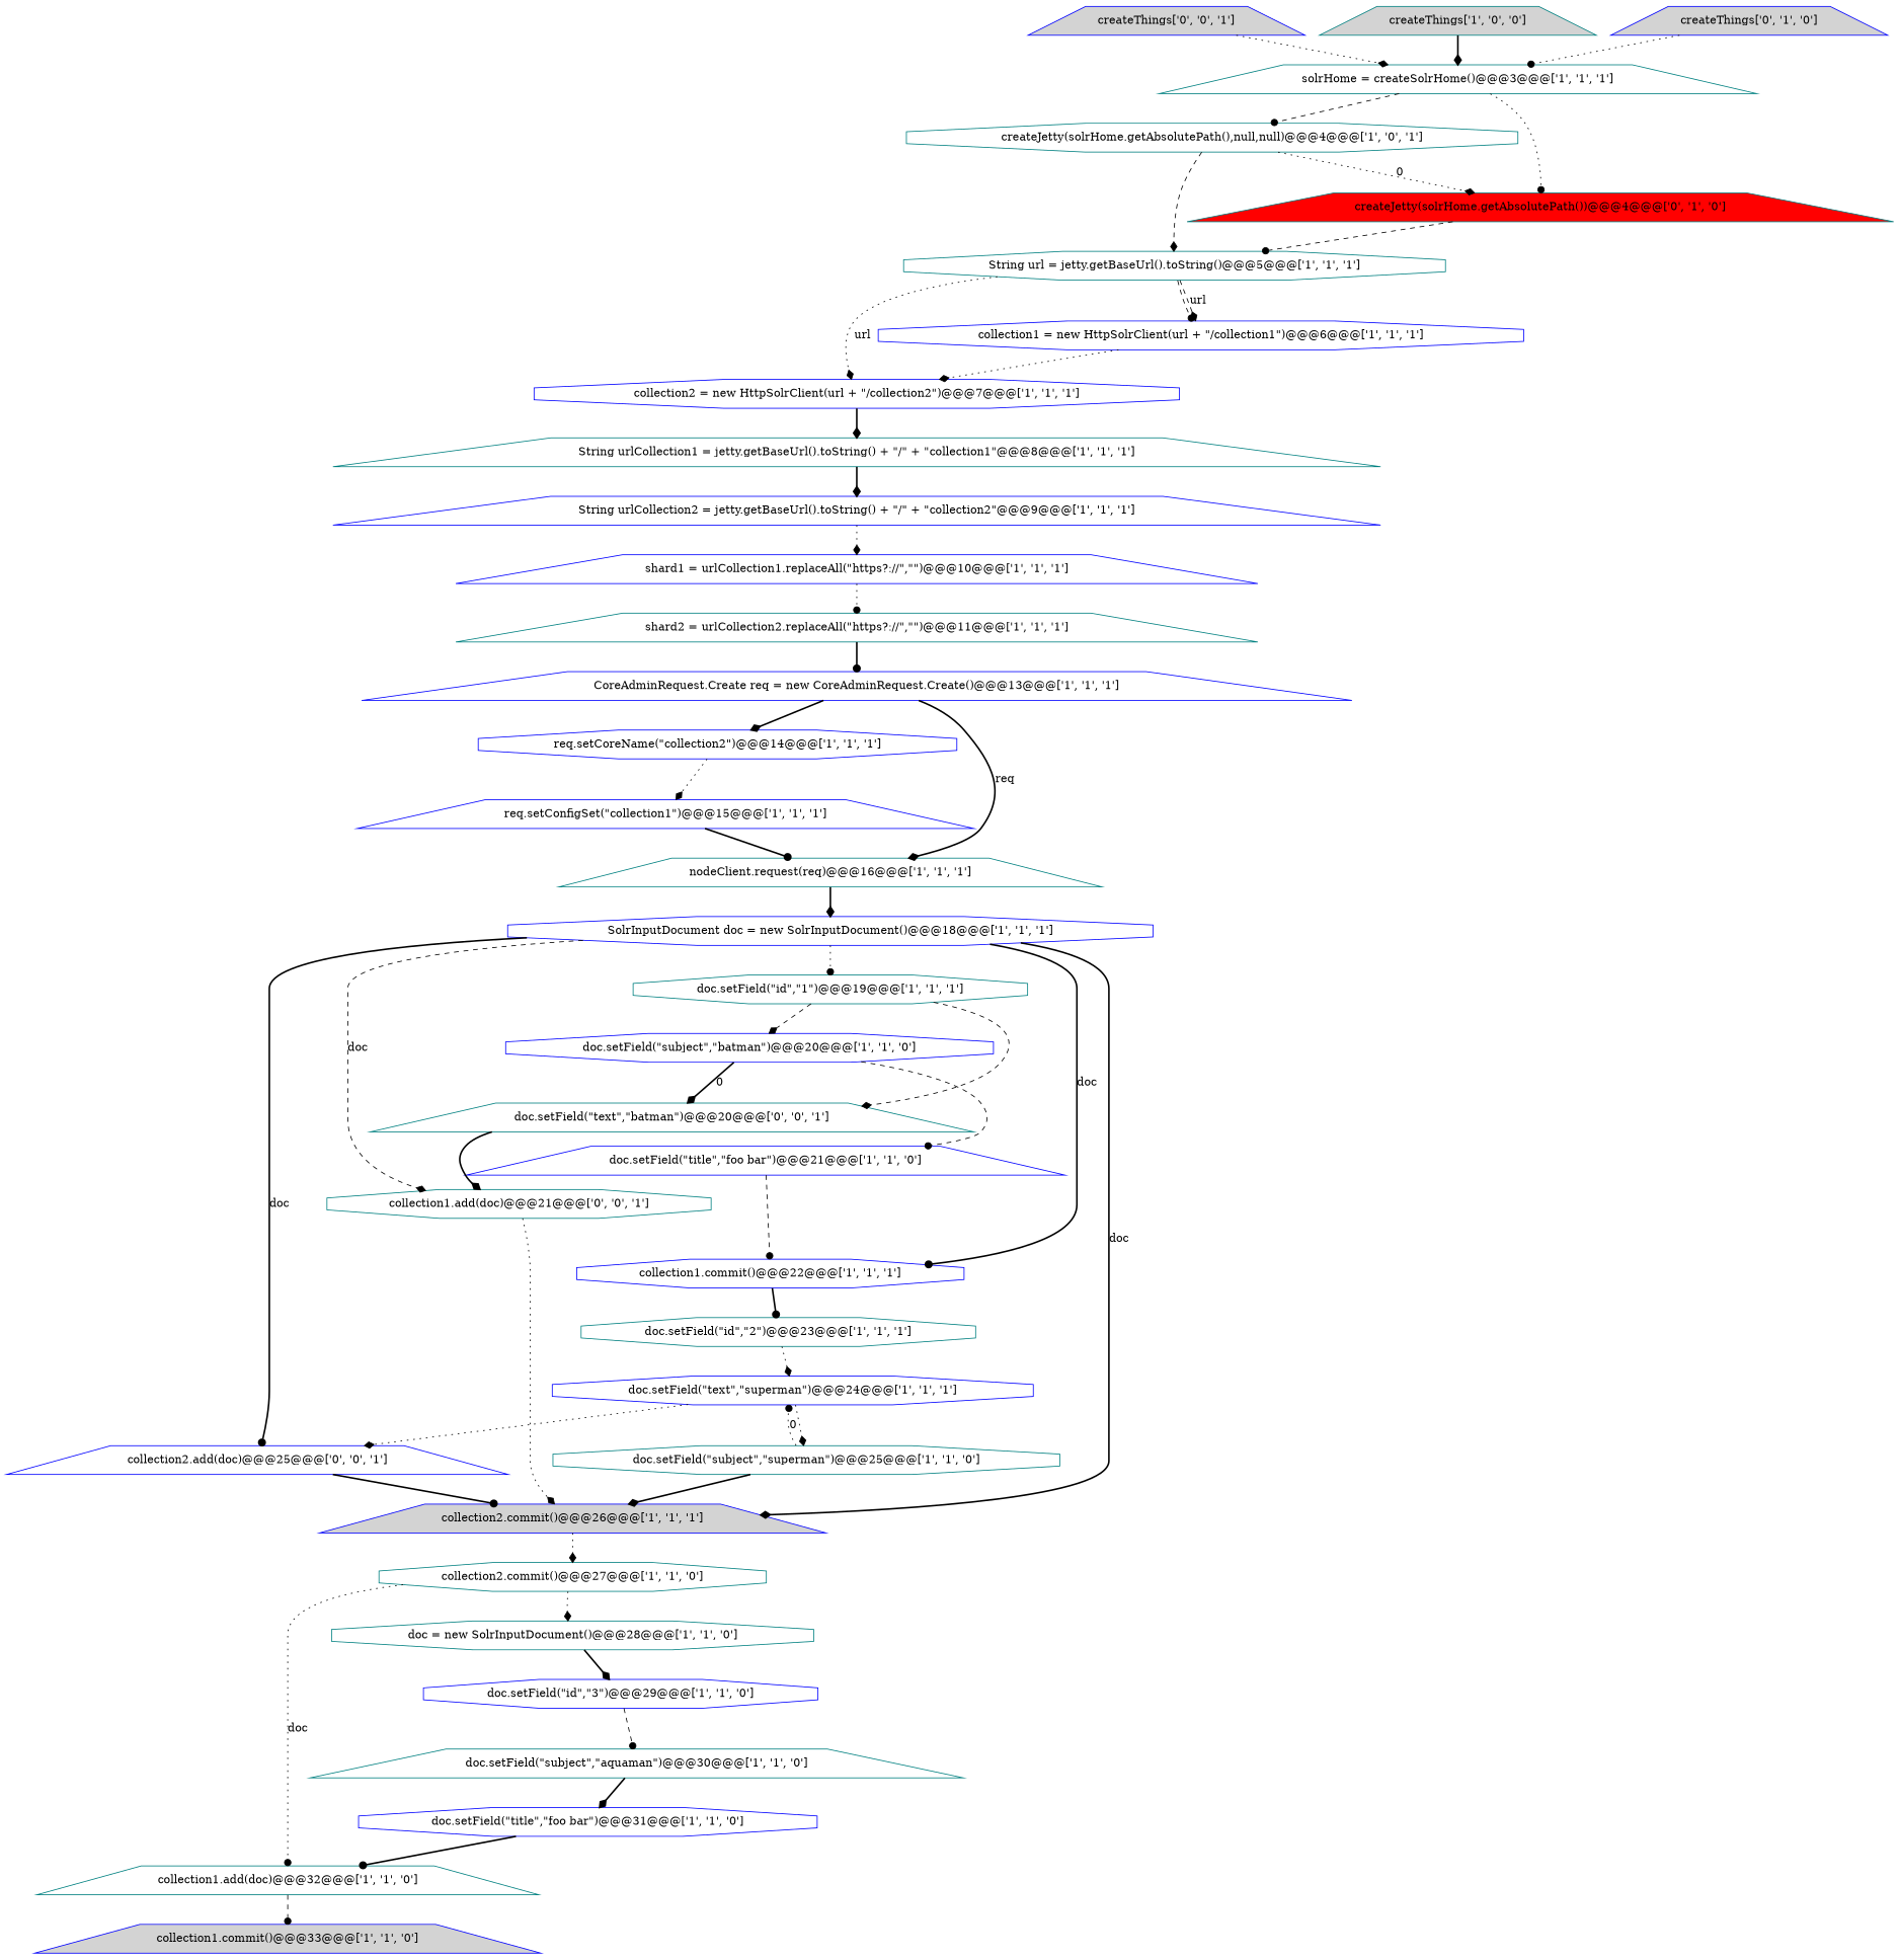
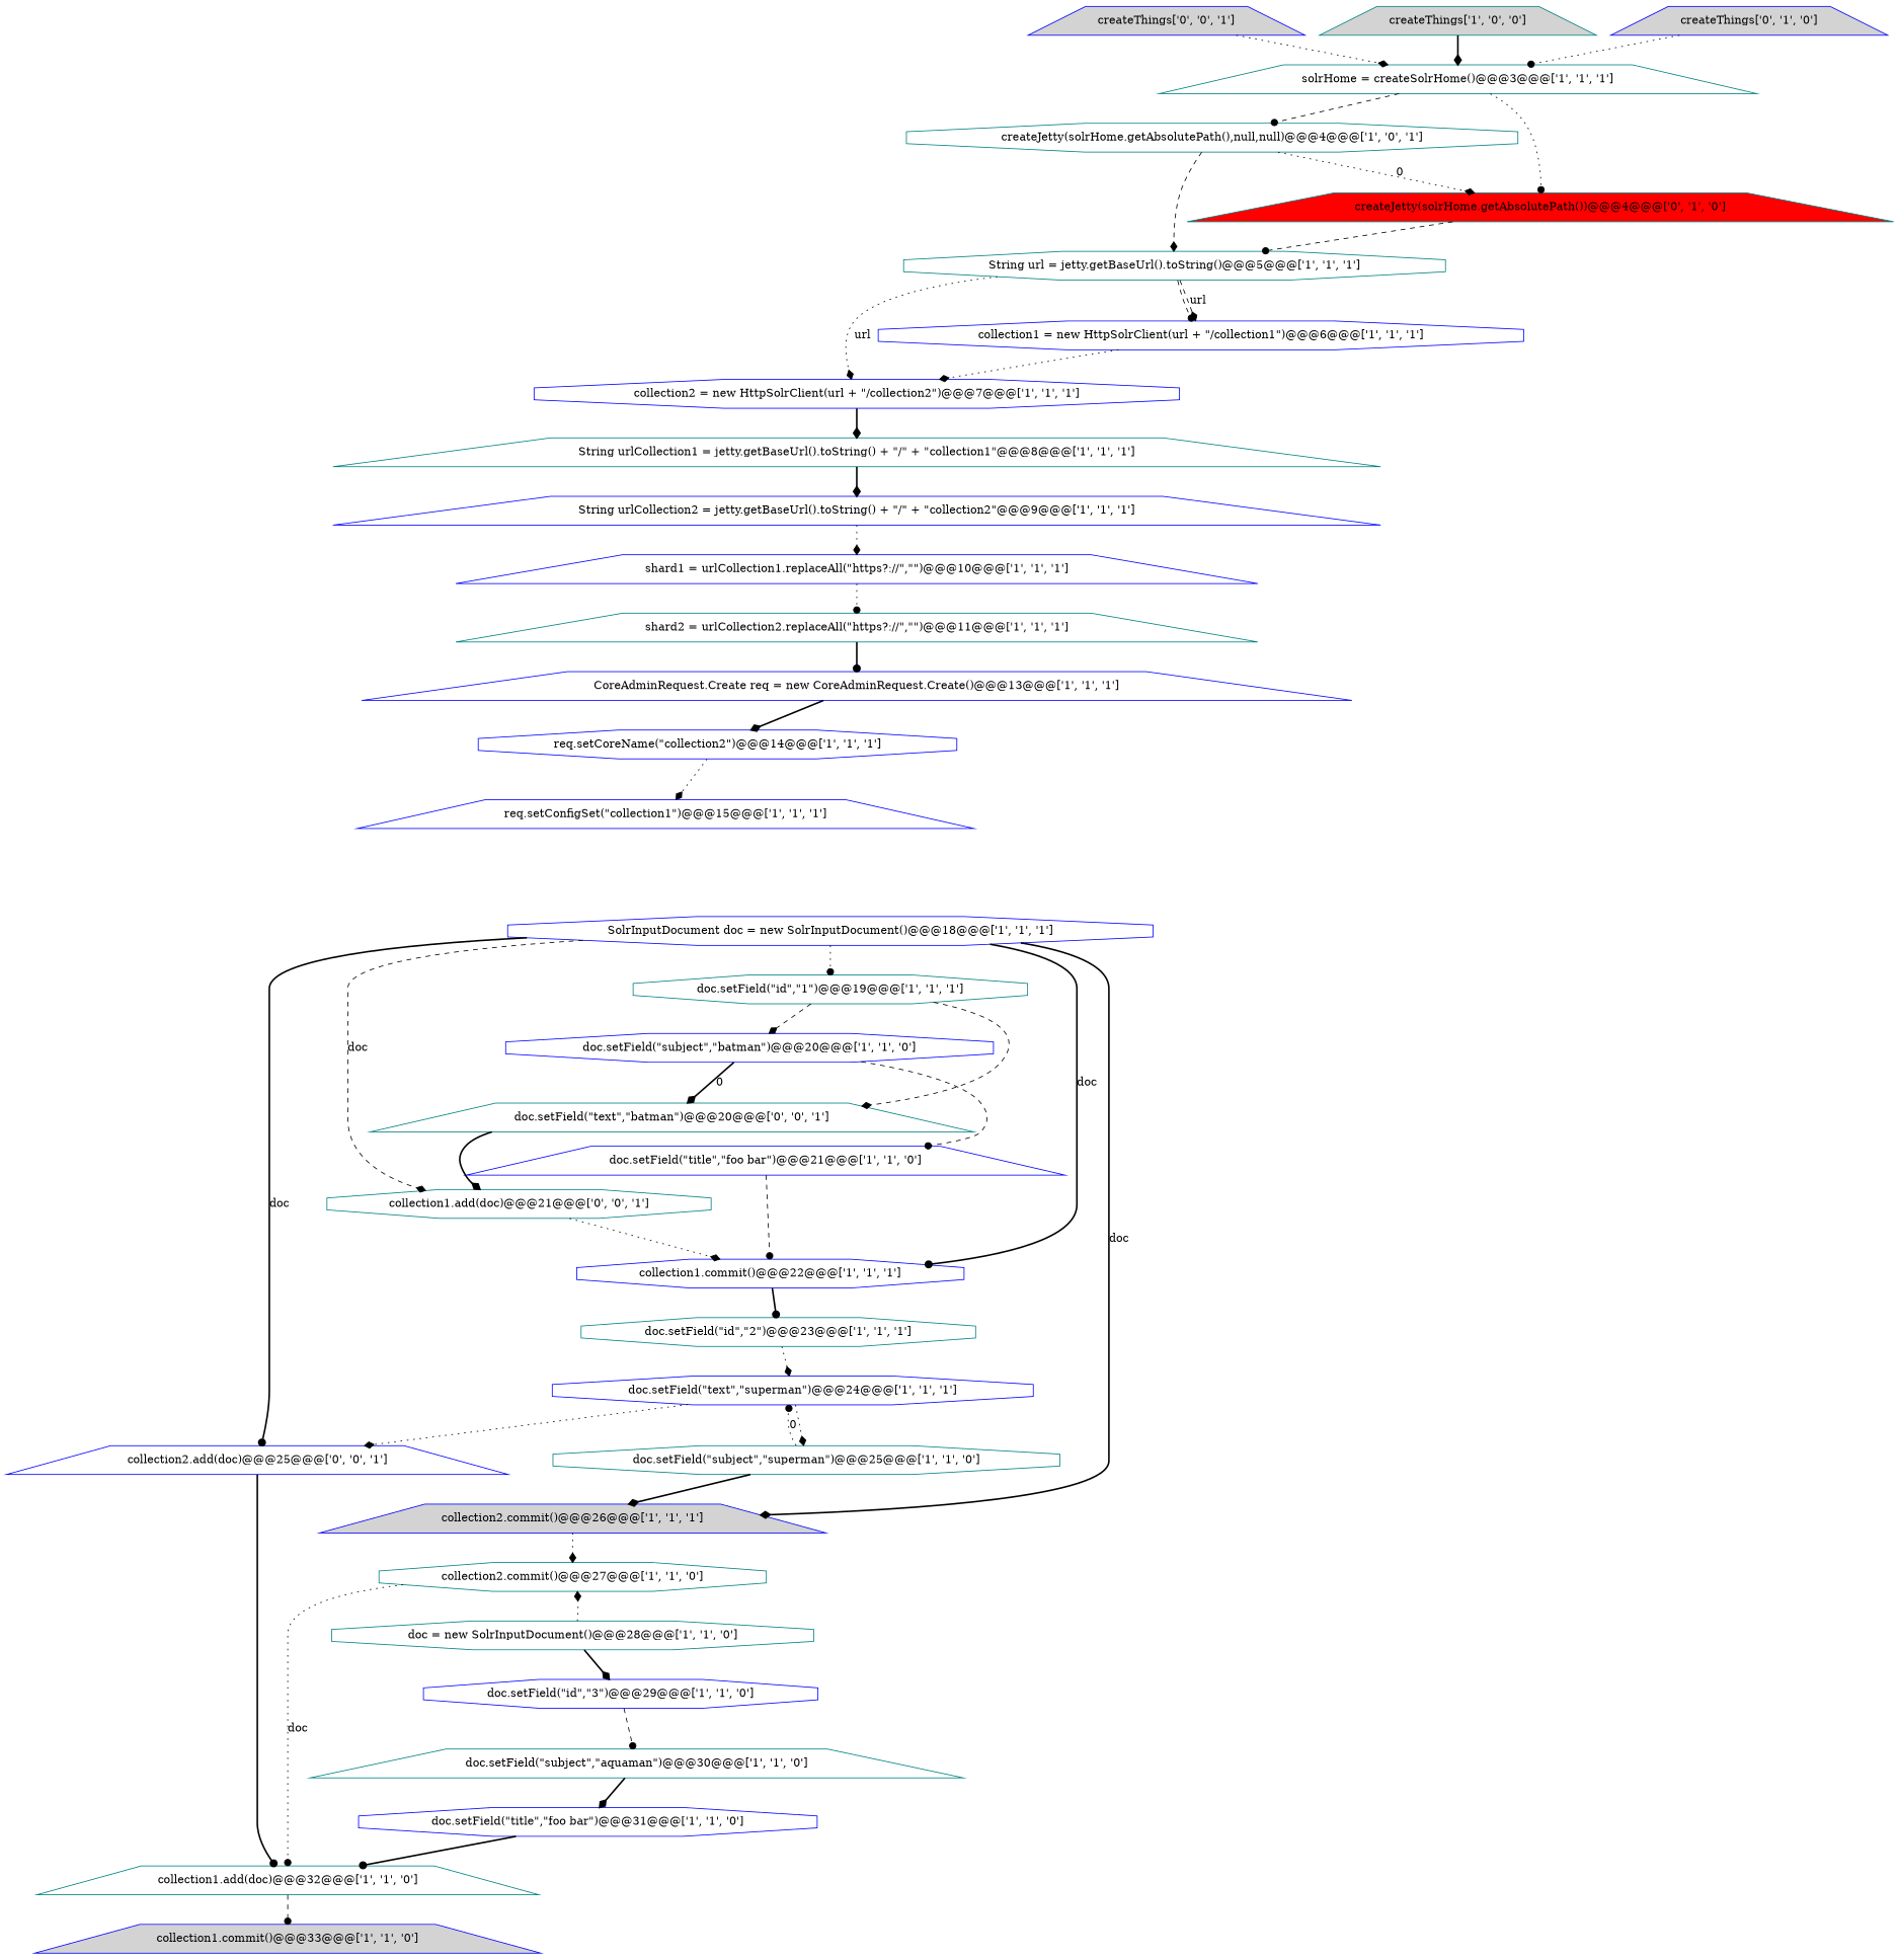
  digraph {
    node [color=blue fillcolor=white shape=trapezium style=filled]
    edge [arrowhead=diamond style=bold]
    n1 [color=teal label="String urlCollection1 = jetty.getBaseUrl().toString() + \"/\" + \"collection1\"@@@8@@@['1', '1', '1']"]
    n2 [label="String urlCollection2 = jetty.getBaseUrl().toString() + \"/\" + \"collection2\"@@@9@@@['1', '1', '1']"]
    n3 [label="shard1 = urlCollection1.replaceAll(\"https?://\",\"\")@@@10@@@['1', '1', '1']"]
    n4 [color=teal label="createJetty(solrHome.getAbsolutePath(),null,null)@@@4@@@['1', '0', '1']" shape=octagon]
    n5 [color=teal label="String url = jetty.getBaseUrl().toString()@@@5@@@['1', '1', '1']" shape=octagon]
    n6 [color=teal fillcolor=red label="createJetty(solrHome.getAbsolutePath())@@@4@@@['0', '1', '0']"]
    n7 [label="collection2 = new HttpSolrClient(url + \"/collection2\")@@@7@@@['1', '1', '1']" shape=octagon]
    n8 [label="collection1 = new HttpSolrClient(url + \"/collection1\")@@@6@@@['1', '1', '1']" shape=octagon]
    n9 [label="req.setConfigSet(\"collection1\")@@@15@@@['1', '1', '1']"]
-   n10 [color=teal label="nodeClient.request(req)@@@16@@@['1', '1', '1']"]
    n11 [label="SolrInputDocument doc = new SolrInputDocument()@@@18@@@['1', '1', '1']" shape=octagon]
    n12 [color=teal label="collection1.add(doc)@@@32@@@['1', '1', '0']"]
    n13 [fillcolor=lightgray label="collection1.commit()@@@33@@@['1', '1', '0']"]
    n14 [fillcolor=lightgray label="createThings['0', '0', '1']"]
    n15 [color=teal label="solrHome = createSolrHome()@@@3@@@['1', '1', '1']"]
    n16 [color=teal label="shard2 = urlCollection2.replaceAll(\"https?://\",\"\")@@@11@@@['1', '1', '1']"]
    n17 [label="CoreAdminRequest.Create req = new CoreAdminRequest.Create()@@@13@@@['1', '1', '1']"]
    n18 [label="req.setCoreName(\"collection2\")@@@14@@@['1', '1', '1']" shape=octagon]
    n19 [color=teal label="doc.setField(\"subject\",\"aquaman\")@@@30@@@['1', '1', '0']"]
    n20 [label="doc.setField(\"title\",\"foo bar\")@@@31@@@['1', '1', '0']" shape=octagon]
    n21 [color=teal fillcolor=lightgray label="createThings['1', '0', '0']"]
    n22 [label="collection2.add(doc)@@@25@@@['0', '0', '1']"]
    n23 [fillcolor=lightgray label="collection2.commit()@@@26@@@['1', '1', '1']"]
    n24 [color=teal label="collection2.commit()@@@27@@@['1', '1', '0']" shape=octagon]
    n25 [label="doc.setField(\"subject\",\"batman\")@@@20@@@['1', '1', '0']" shape=octagon]
    n26 [color=teal label="doc.setField(\"text\",\"batman\")@@@20@@@['0', '0', '1']"]
    n27 [label="doc.setField(\"title\",\"foo bar\")@@@21@@@['1', '1', '0']"]
    n28 [color=teal label="collection1.add(doc)@@@21@@@['0', '0', '1']" shape=octagon]
    n29 [label="collection1.commit()@@@22@@@['1', '1', '1']" shape=octagon]
    n30 [color=teal label="doc.setField(\"id\",\"1\")@@@19@@@['1', '1', '1']" shape=octagon]
    n31 [color=teal label="doc.setField(\"id\",\"2\")@@@23@@@['1', '1', '1']" shape=octagon]
    n32 [label="doc.setField(\"text\",\"superman\")@@@24@@@['1', '1', '1']" shape=octagon]
    n33 [fillcolor=lightgray label="createThings['0', '1', '0']"]
    n34 [color=teal label="doc = new SolrInputDocument()@@@28@@@['1', '1', '0']" shape=octagon]
    n35 [label="doc.setField(\"id\",\"3\")@@@29@@@['1', '1', '0']" shape=octagon]
    n36 [color=teal label="doc.setField(\"subject\",\"superman\")@@@25@@@['1', '1', '0']" shape=octagon]
    n1 -> n2
    n2 -> n3 [style=dotted]
    n3 -> n16 [arrowhead=dot style=dotted]
    n4 -> n5 [style=dashed]
    n4 -> n6 [label=0 style=dotted]
    n5 -> n7 [label=url style=dotted]
    n5 -> n8 [arrowhead=dot style=dashed]
    n5 -> n8 [label=url style=dashed]
    n6 -> n5 [arrowhead=dot style=dashed]
    n7 -> n1
    n8 -> n7 [style=dotted]
-   n9 -> n10 [arrowhead=dot]
-   n10 -> n11
    n11 -> n22 [arrowhead=dot label=doc]
    n11 -> n23 [label=doc]
    n11 -> n28 [label=doc style=dashed]
    n11 -> n29 [arrowhead=dot label=doc]
    n11 -> n30 [arrowhead=dot style=dotted]
    n12 -> n13 [arrowhead=dot style=dashed]
    n14 -> n15 [style=dotted]
    n15 -> n4 [arrowhead=dot style=dashed]
    n15 -> n6 [arrowhead=dot style=dotted]
    n16 -> n17 [arrowhead=dot]
-   n17 -> n10 [label=req]
    n17 -> n18
    n18 -> n9 [style=dotted]
    n19 -> n20
    n20 -> n12 [arrowhead=dot]
    n21 -> n15
-   n22 -> n23 [arrowhead=dot]
+   n22 -> n12 [arrowhead=dot]
    n23 -> n24 [style=dotted]
    n24 -> n12 [arrowhead=dot label=doc style=dotted]
-   n24 -> n34 [style=dotted]
+   n34 -> n24 [style=dotted]
    n25 -> n26 [label=0]
    n25 -> n27 [arrowhead=dot style=dashed]
    n26 -> n28
    n27 -> n29 [arrowhead=dot style=dashed]
-   n28 -> n23 [style=dotted]
+   n28 -> n29 [style=dotted]
    n29 -> n31 [arrowhead=dot]
    n30 -> n25 [style=dashed]
    n30 -> n26 [style=dashed]
    n31 -> n32 [style=dotted]
    n32 -> n22 [style=dotted]
    n32 -> n36 [style=dotted]
    n33 -> n15 [arrowhead=dot style=dotted]
    n34 -> n35
    n35 -> n19 [arrowhead=dot style=dashed]
    n36 -> n23
    n36 -> n32 [arrowhead=dot label=0 style=dotted]
  }
